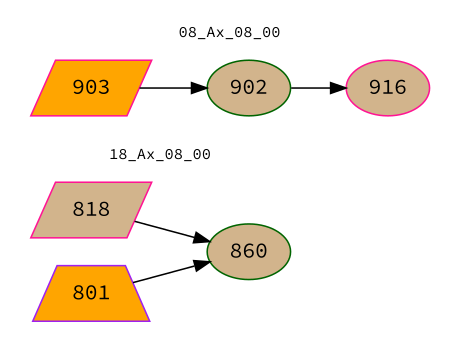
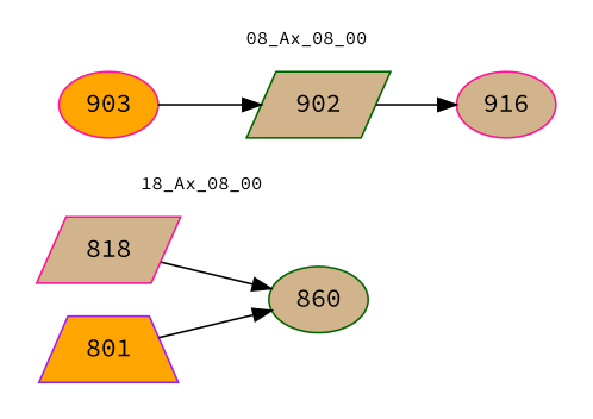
  digraph {
    fontname="Source Code Pro"
    rankdir=LR
    node [color=deeppink fillcolor=tan fontname="Source Code Pro" shape=ellipse style=filled]
    edge [color=black fontname="Source Code Pro"]
    n1 [label=818 shape=parallelogram]
    n2 [color=purple fillcolor=orange label=801 shape=trapezium]
    n3 [color=darkgreen label=860]
-   n4 [fillcolor=orange label=903 shape=parallelogram]
-   n5 [color=darkgreen label=902]
+   n4 [fillcolor=orange label=903]
+   n5 [color=darkgreen label=902 shape=parallelogram]
    n6 [label=916]
    subgraph cluster_1 {
      color=white
      fontsize=10
      label="18_Ax_08_00"
      n1
      n2
      n3
    }
    subgraph cluster_2 {
      color=white
      fontsize=10
      label="08_Ax_08_00"
      n4
      n5
      n6
    }
    n1 -> n3
    n2 -> n3
    n4 -> n5
    n5 -> n6
  }
